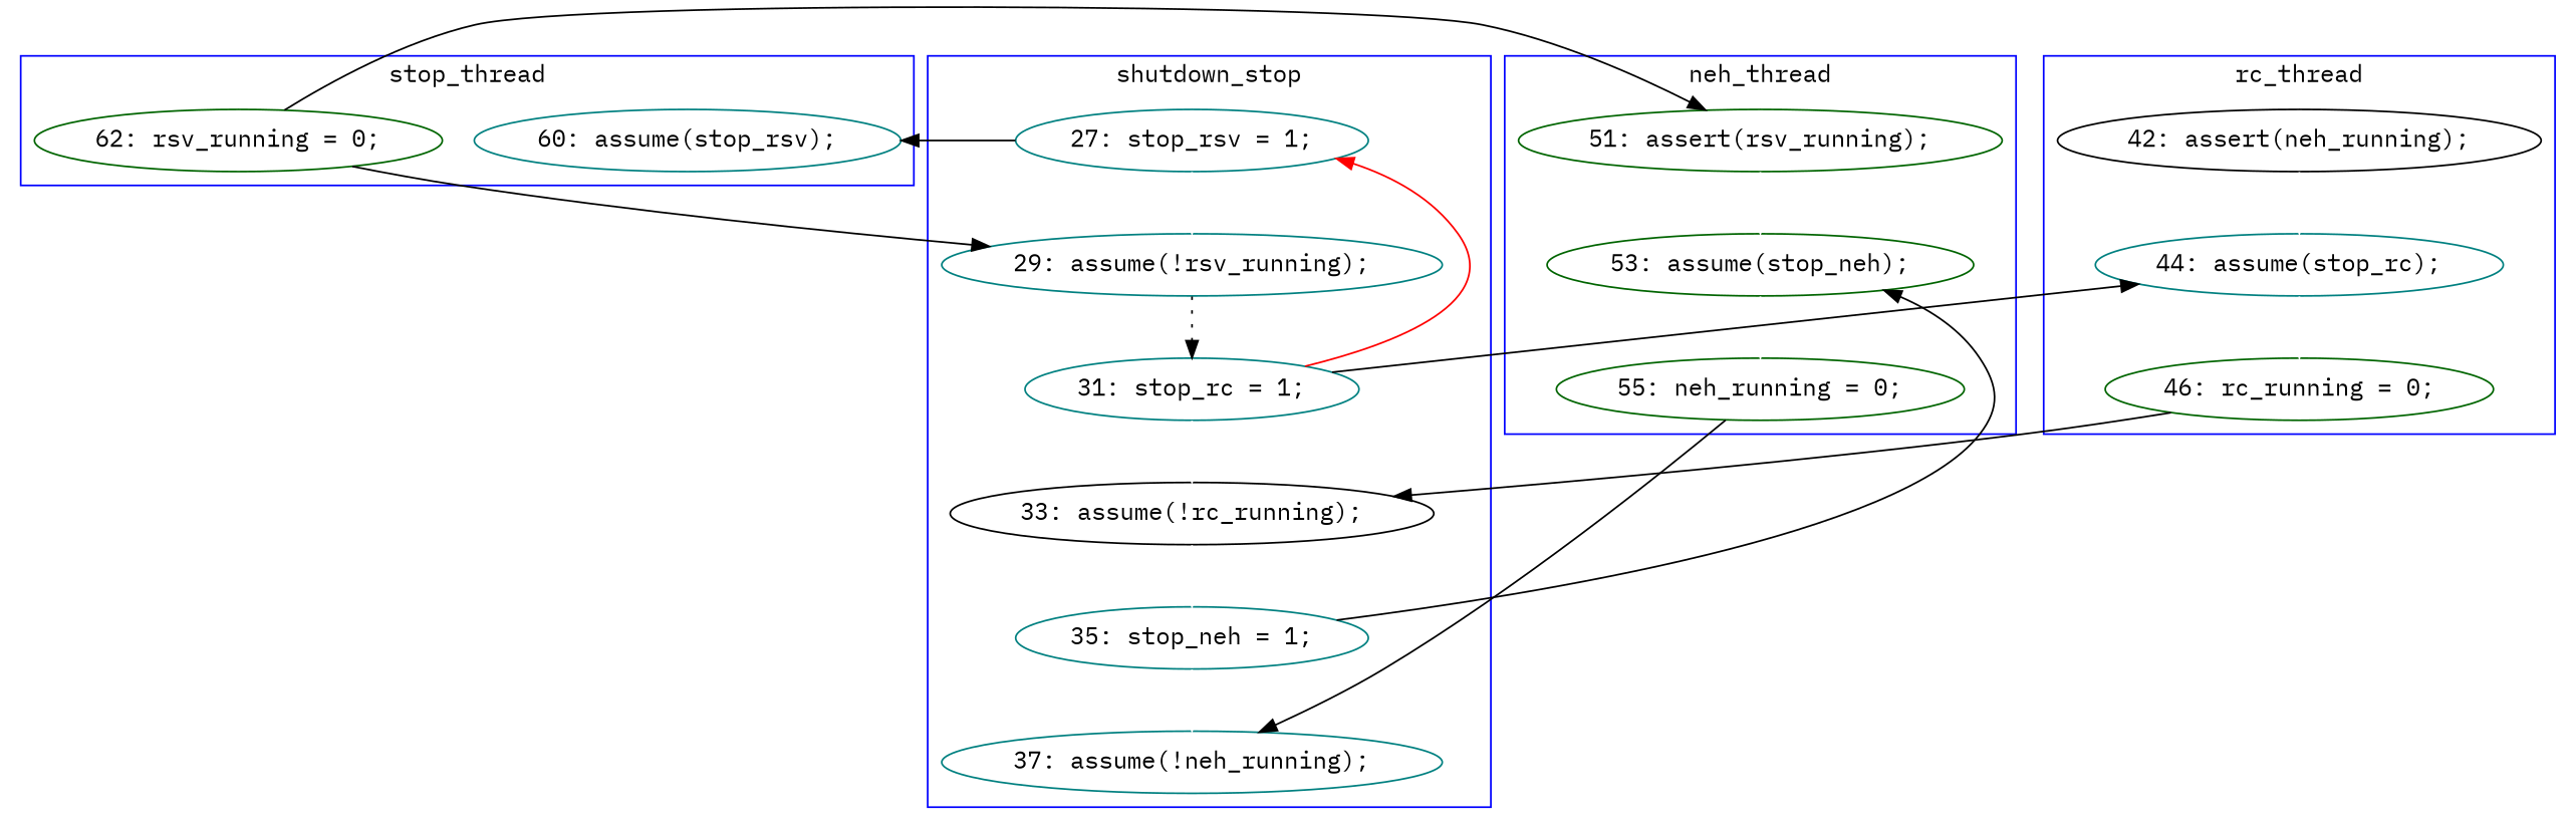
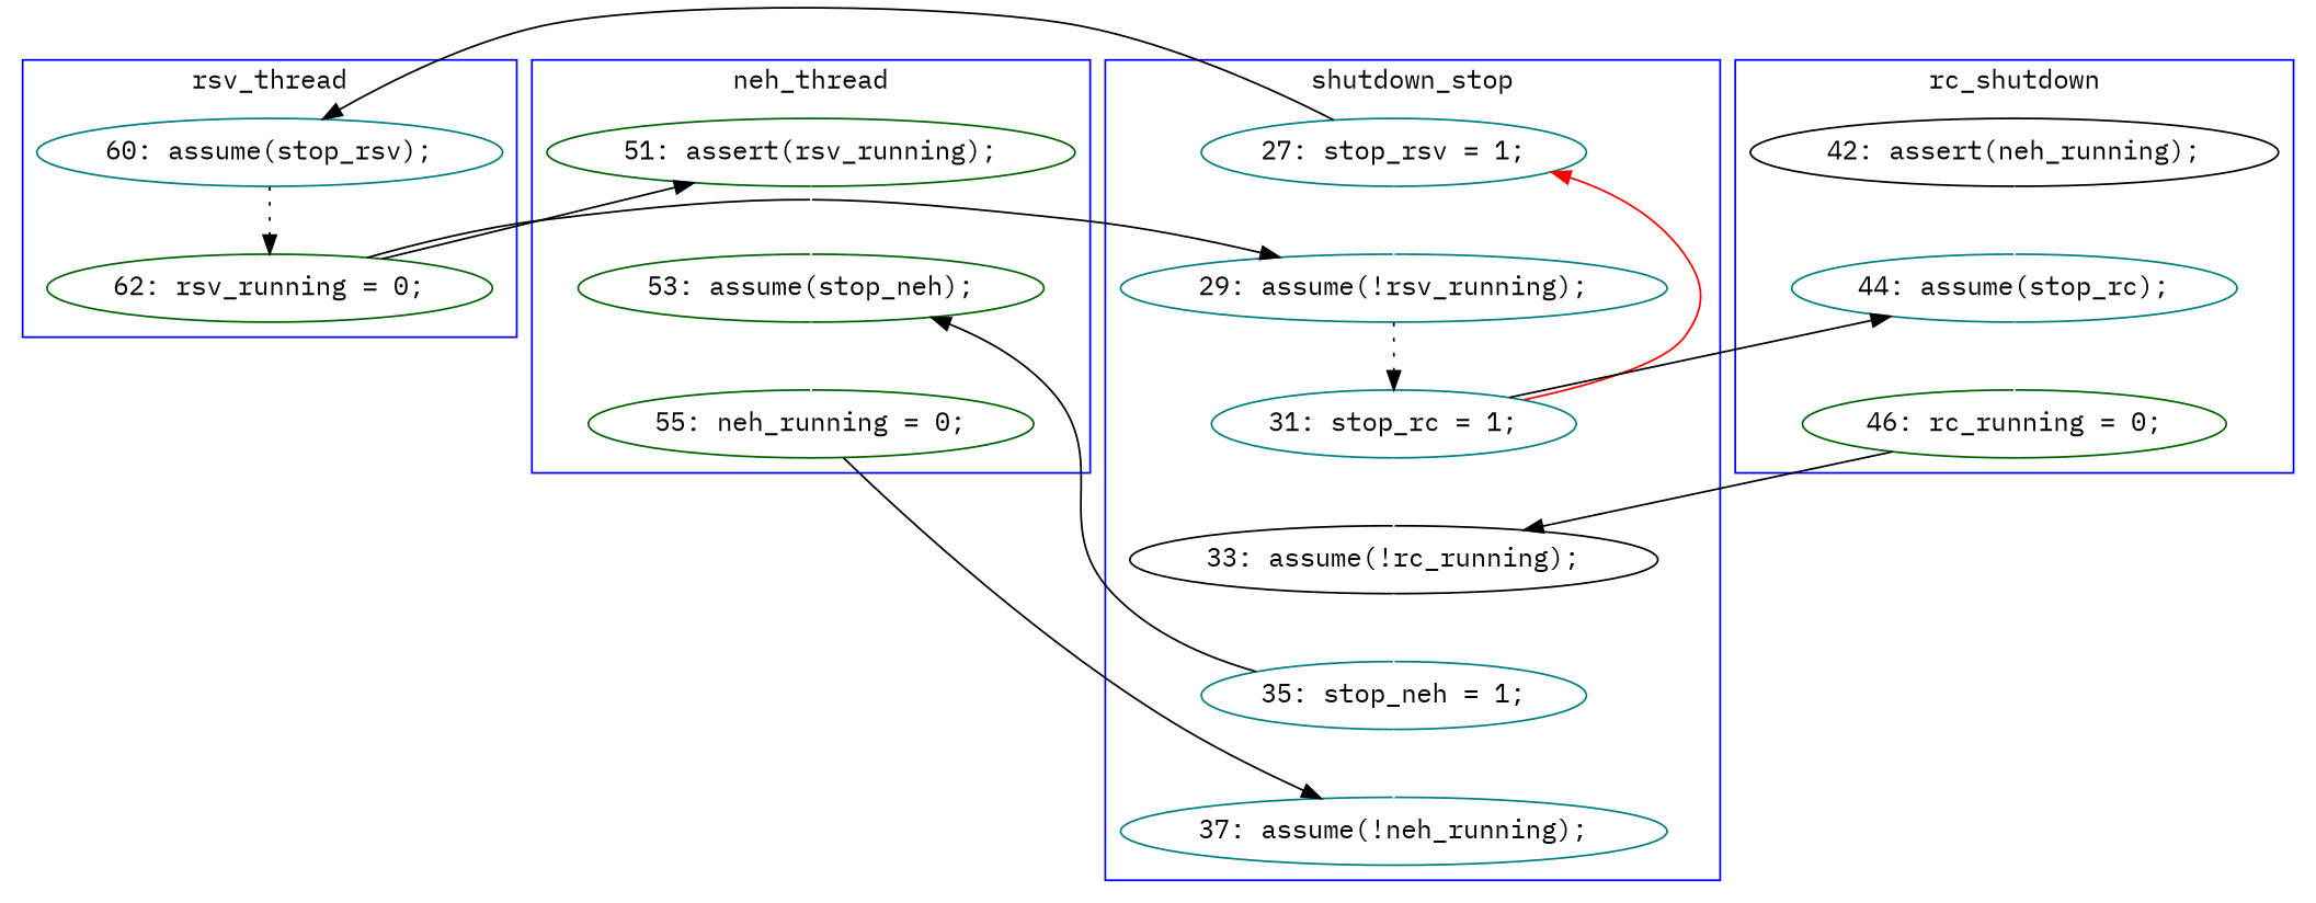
  digraph {
    fontname="IBM Plex Mono"
    node [color=teal fontname="IBM Plex Mono"]
    edge [color=black fontname="IBM Plex Mono" style=solid]
    n1 [label="60: assume(stop_rsv);"]
    n2 [color=darkgreen label="62: rsv_running = 0;"]
    n3 [color=darkgreen label="51: assert(rsv_running);"]
    n4 [color=darkgreen label="53: assume(stop_neh);"]
    n5 [color=darkgreen label="55: neh_running = 0;"]
    n6 [label="27: stop_rsv = 1;"]
    n7 [label="29: assume(!rsv_running);"]
    n8 [label="35: stop_neh = 1;"]
    n9 [label="37: assume(!neh_running);"]
    n10 [label="31: stop_rc = 1;"]
    n11 [color=black label="33: assume(!rc_running);"]
    n12 [label="44: assume(stop_rc);"]
    n13 [color=darkgreen label="46: rc_running = 0;"]
    n14 [color=black label="42: assert(neh_running);"]
    subgraph cluster_1 {
      color=blue
-     label=stop_thread
+     label=rsv_thread
      n1
      n2
    }
    subgraph cluster_2 {
      color=blue
      label=neh_thread
      n3
      n4
      n5
    }
    subgraph cluster_3 {
      color=blue
      label=shutdown_stop
      n6
      n7
      n8
      n9
      n10
      n11
    }
    subgraph cluster_4 {
      color=blue
-     label=rc_thread
+     label=rc_shutdown
      n12
      n13
      n14
    }
+   n1 -> n2 [style=dotted]
    n2 -> n3 [constraint=false]
    n2 -> n7 [constraint=false]
    n3 -> n4 [color=white]
    n4 -> n5 [color=white]
    n5 -> n9 [constraint=false]
    n6 -> n1 [constraint=false]
    n6 -> n7 [color=white]
    n7 -> n10 [style=dotted]
    n8 -> n4 [constraint=false]
    n8 -> n9 [color=white]
    n10 -> n6 [color=red constraint=false]
    n10 -> n11 [color=white]
    n10 -> n12 [constraint=false]
    n11 -> n8 [color=white]
    n12 -> n13 [color=white]
    n13 -> n11 [constraint=false]
    n14 -> n12 [color=white]
  }
